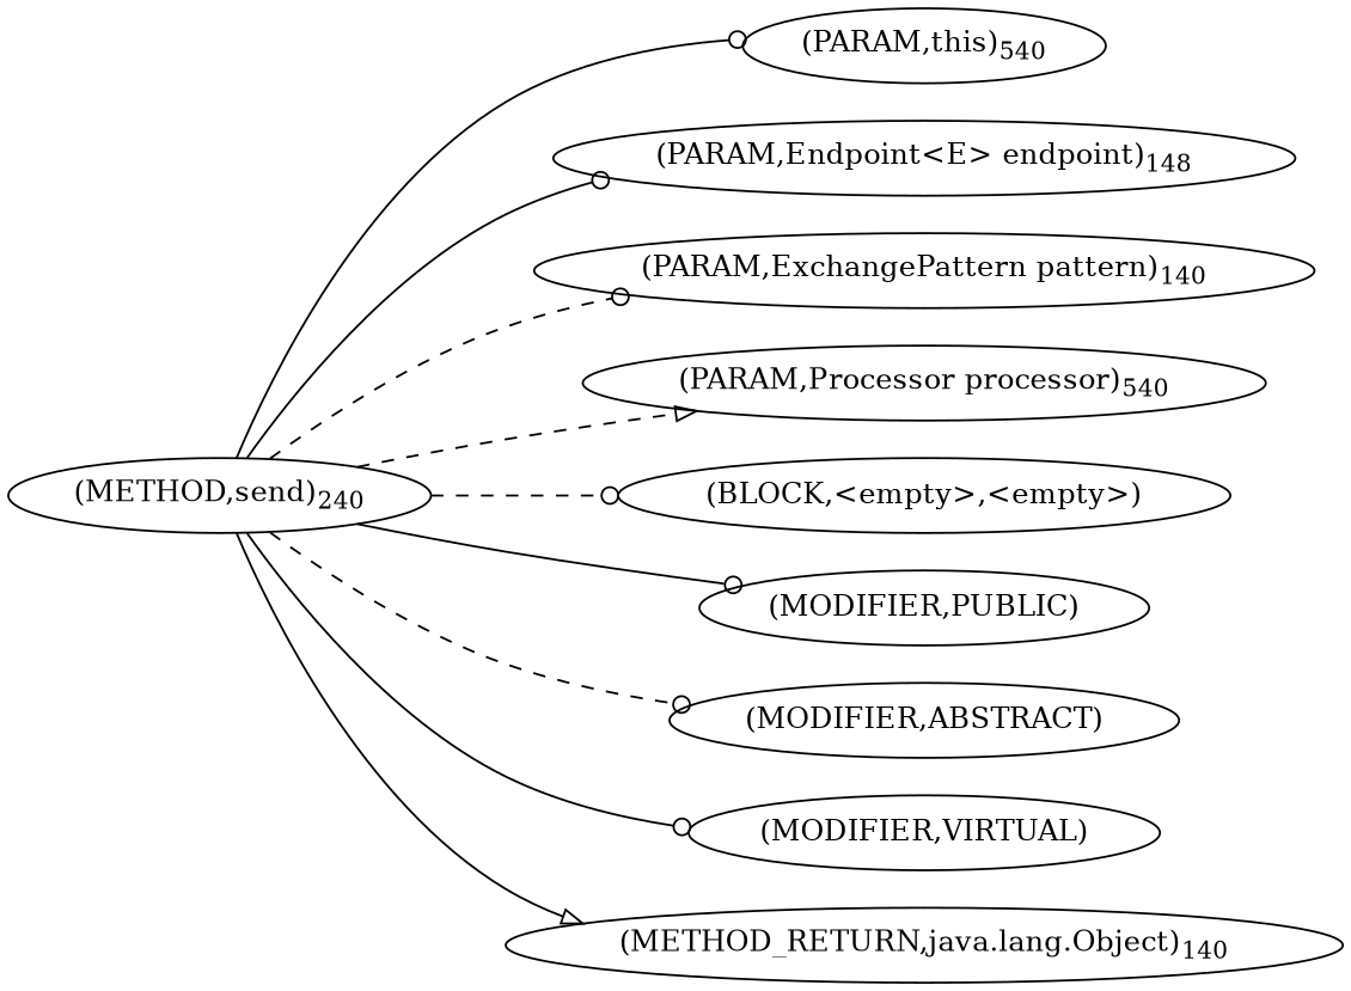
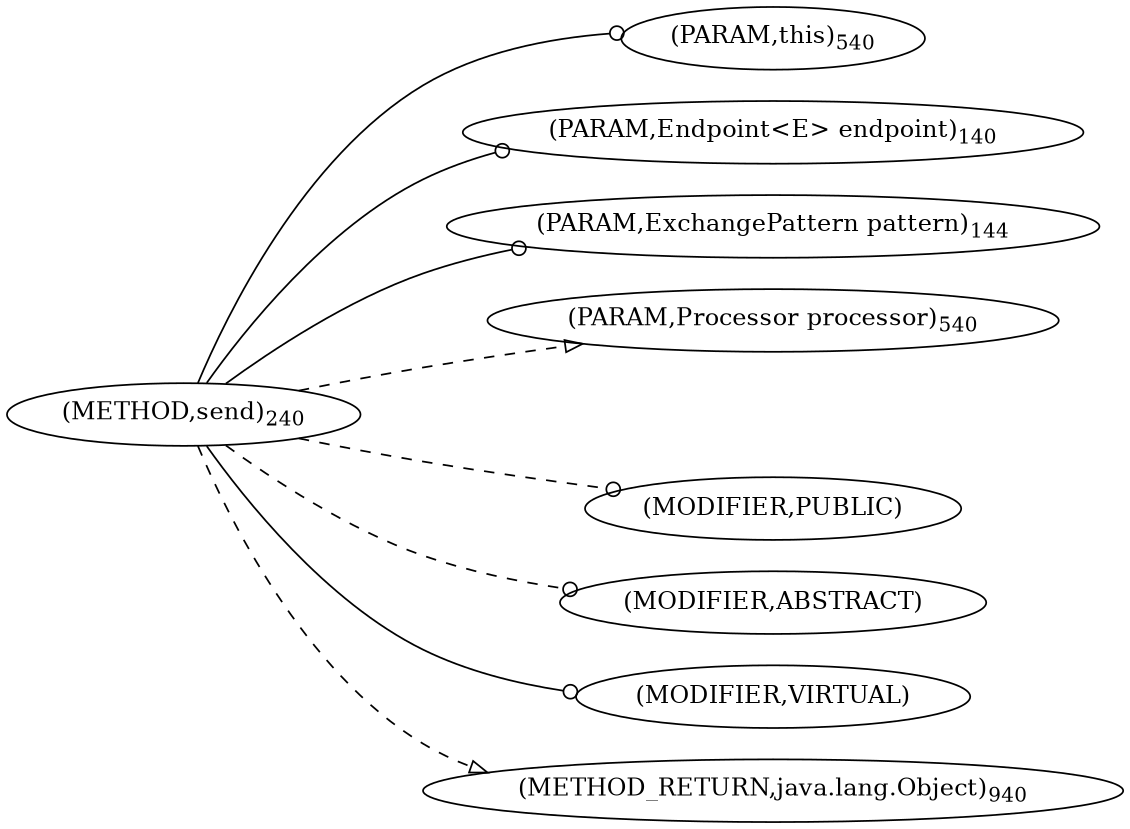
  digraph {
    rankdir=LR
    edge [arrowhead=odot style=solid]
    n1 [label=<(METHOD,send)<SUB>240</SUB>>]
    n2 [label=<(PARAM,this)<SUB>540</SUB>>]
-   n3 [label=<(PARAM,Endpoint&lt;E&gt; endpoint)<SUB>148</SUB>>]
-   n4 [label=<(PARAM,ExchangePattern pattern)<SUB>140</SUB>>]
+   n3 [label=<(PARAM,Endpoint&lt;E&gt; endpoint)<SUB>140</SUB>>]
+   n4 [label=<(PARAM,ExchangePattern pattern)<SUB>144</SUB>>]
    n5 [label=<(PARAM,Processor processor)<SUB>540</SUB>>]
-   n6 [label=<(BLOCK,&lt;empty&gt;,&lt;empty&gt;)>]
    n7 [label=<(MODIFIER,PUBLIC)>]
    n8 [label=<(MODIFIER,ABSTRACT)>]
    n9 [label=<(MODIFIER,VIRTUAL)>]
-   n10 [label=<(METHOD_RETURN,java.lang.Object)<SUB>140</SUB>>]
+   n10 [label=<(METHOD_RETURN,java.lang.Object)<SUB>940</SUB>>]
    n1 -> n2
    n1 -> n3
-   n1 -> n4 [style=dashed]
+   n1 -> n4
    n1 -> n5 [arrowhead=onormal style=dashed]
-   n1 -> n6 [style=dashed]
-   n1 -> n7
+   n1 -> n7 [style=dashed]
    n1 -> n8 [style=dashed]
    n1 -> n9
-   n1 -> n10 [arrowhead=onormal]
+   n1 -> n10 [arrowhead=onormal style=dashed]
  }
